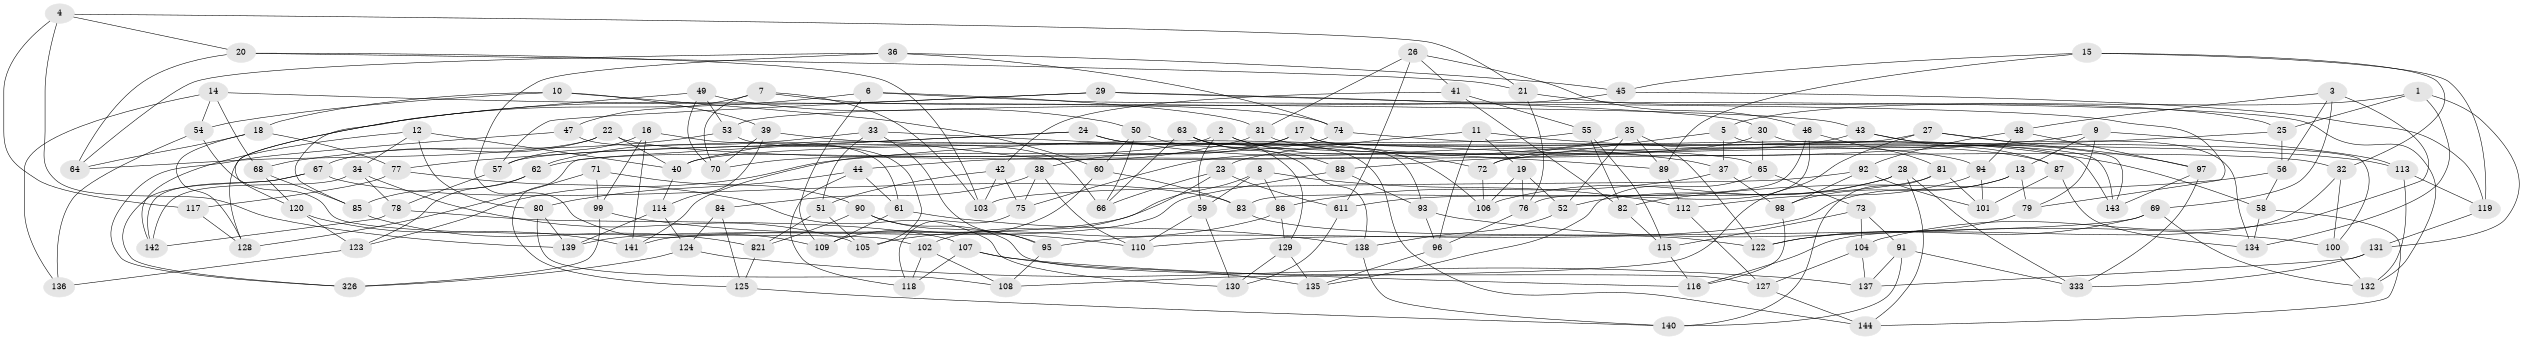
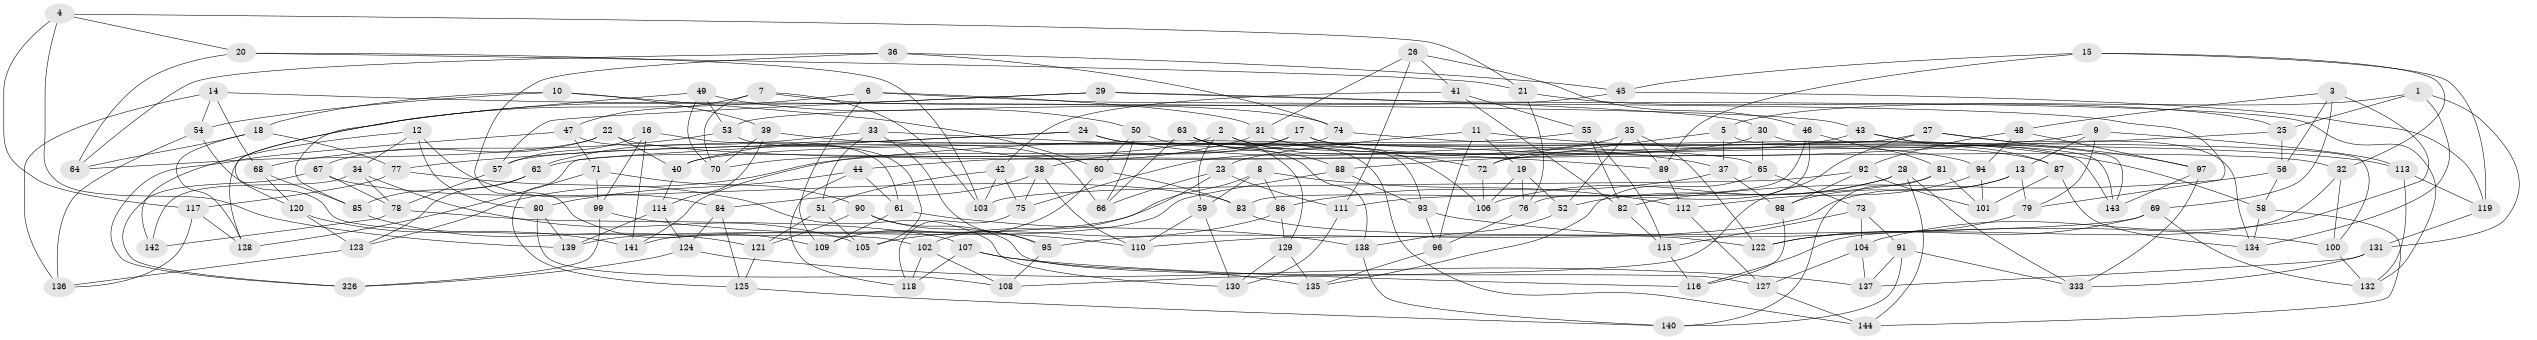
  graph {
    node [color=gray90 style=filled]
    1
    5
    25
    131
    134
    72
    37
    143
    56
    88
    n11 [label=333]
    137
    2
    59
    62
    106
    110
    130
    123
    85
    3
    48
    69
    104
    97
    94
    92
    58
    82
    132
    122
    127
    4
    20
    21
    117
    139
    103
    64
    76
    136
    128
    86
    98
    6
    31
    79
    109
    120
    40
    141
    7
    47
    70
    74
    61
    71
    n58 [label=326]
    113
    8
    112
    105
    129
    9
    13
    95
    119
    10
    18
    39
    54
    60
    77
    65
    114
    102
    83
    11
    19
    23
    96
    52
    66
-   111 [label=611]
+   111
    144
    135
    12
    34
    80
    84
    142
    78
    108
    125
    124
    116
    14
    43
    68
    87
    15
    32
    45
    89
    100
    53
    16
    57
    99
    17
    38
    75
    101
    138
    22
    67
    118
    24
    140
    93
    26
    41
    46
    42
    55
    81
    27
    28
    29
    30
    73
    33
    51
-   121 [label=821]
+   121
    107
    35
    44
    36
    115
    90
    49
    50
    63
    91
    1 -- 5
    1 -- 25
    1 -- 131
    1 -- 134
    5 -- 72
    5 -- 37
    5 -- 143
    25 -- 56
    25 -- 88
    131 -- n11
    131 -- 137
    72 -- 106
    37 -- 86
    37 -- 98
    56 -- 58
    56 -- 82
    88 -- 141
    88 -- 93
    2 -- 72
    2 -- 59
    2 -- 62
    2 -- 106
    59 -- 110
    59 -- 130
    62 -- 123
    62 -- 85
    123 -- 136
    85 -- 121
    3 -- 56
    3 -- 48
    3 -- 69
    3 -- 104
    48 -- 97
    48 -- 94
    48 -- 92
    69 -- 110
    69 -- 132
    69 -- 122
    104 -- 137
    104 -- 127
    97 -- 143
    97 -- n11
    94 -- 112
    94 -- 101
    92 -- 103
    92 -- 98
    92 -- 101
    58 -- 134
    58 -- 144
    82 -- 115
    127 -- 144
    4 -- 20
    4 -- 21
    4 -- 117
    4 -- 139
    20 -- 21
    20 -- 103
    20 -- 64
    21 -- 25
    21 -- 76
+   117 -- 136
    117 -- 128
    76 -- 96
    86 -- 105
    86 -- 129
    98 -- 116
    6 -- 31
    6 -- 79
    6 -- 109
    6 -- 120
    31 -- 94
    31 -- 40
    79 -- 122
    120 -- 123
    120 -- 141
    40 -- 114
    7 -- 103
    7 -- 47
    7 -- 70
    7 -- 74
    47 -- 61
+   47 -- 71
    47 -- n58
    74 -- 141
    74 -- 113
    61 -- 109
    61 -- 138
    71 -- 128
    71 -- 99
    71 -- 90
    113 -- 132
    113 -- 119
    8 -- 59
    8 -- 139
    8 -- 86
    8 -- 112
    112 -- 127
    129 -- 130
    129 -- 135
    9 -- 123
    9 -- 79
    9 -- 113
    9 -- 13
    13 -- 98
    13 -- 79
    13 -- 95
    95 -- 108
    119 -- 131
    10 -- 18
    10 -- 39
    10 -- 54
    10 -- 60
    18 -- 64
    18 -- 128
    18 -- 77
    39 -- 70
    39 -- 65
    39 -- 114
    54 -- 136
    54 -- 102
    60 -- 109
    60 -- 83
    77 -- 130
    77 -- 117
    65 -- 135
    65 -- 73
    114 -- 139
    114 -- 124
    102 -- 108
    102 -- 118
    83 -- 122
    11 -- 58
    11 -- 19
    11 -- 23
    11 -- 96
    19 -- 106
    19 -- 76
    19 -- 52
    23 -- 102
    23 -- 66
    23 -- 111
    96 -- 135
    52 -- 138
    111 -- 130
    12 -- 34
    12 -- 80
-   12 -- 40
+   12 -- 84
    12 -- 142
    34 -- 105
    34 -- 142
    34 -- 78
    80 -- 139
    80 -- 108
    84 -- 125
    84 -- 124
    78 -- 142
    78 -- 107
    125 -- 140
    124 -- 137
    124 -- n58
    14 -- 136
    14 -- 54
    14 -- 43
    14 -- 68
    43 -- 72
    43 -- 143
    43 -- 87
    68 -- 85
    68 -- 120
    87 -- 134
    87 -- 101
    15 -- 119
    15 -- 32
    15 -- 45
    15 -- 89
    32 -- 116
    32 -- 100
    45 -- 119
    45 -- 53
    89 -- 112
    100 -- 132
    53 -- 66
    53 -- 68
    16 -- 141
    16 -- 105
    16 -- 57
    16 -- 99
    57 -- 78
    99 -- 110
    99 -- n58
    17 -- 143
    17 -- 70
    17 -- 87
    17 -- 38
    38 -- 110
    38 -- 84
    38 -- 75
    75 -- 118
    138 -- 140
    22 -- 64
    22 -- 40
    22 -- 32
    22 -- 67
    67 -- n58
    67 -- 83
-   67 -- 142
+   67 -- 78
    24 -- 37
    24 -- 77
    24 -- 144
    24 -- 125
    93 -- 96
    93 -- 100
    26 -- 31
    26 -- 111
    26 -- 41
    26 -- 46
    41 -- 82
    41 -- 42
    41 -- 55
    46 -- 76
    46 -- 83
    46 -- 81
    42 -- 103
    42 -- 75
    42 -- 51
    55 -- 82
    55 -- 57
    55 -- 115
    81 -- 111
    81 -- 101
    81 -- 140
    27 -- 134
    27 -- 97
    27 -- 40
    27 -- 108
    28 -- n11
    28 -- 106
    28 -- 52
    28 -- 144
    29 -- 132
    29 -- 128
    29 -- 57
    29 -- 30
    30 -- 65
    30 -- 100
    30 -- 75
    73 -- 104
    73 -- 115
    73 -- 91
    33 -- 62
    33 -- 95
    33 -- 89
    33 -- 51
    51 -- 105
    51 -- 121
    121 -- 125
    107 -- 135
    107 -- 116
    107 -- 118
    35 -- 122
    35 -- 52
    35 -- 89
    35 -- 44
    44 -- 61
    44 -- 80
    44 -- 118
    36 -- 64
    36 -- 109
    36 -- 74
    36 -- 45
    115 -- 116
    90 -- 127
    90 -- 95
    90 -- 121
    49 -- 85
    49 -- 70
    49 -- 53
    49 -- 50
    50 -- 129
    50 -- 60
    50 -- 66
    63 -- 88
    63 -- 66
    63 -- 138
    63 -- 93
    91 -- n11
    91 -- 137
    91 -- 140
  }
